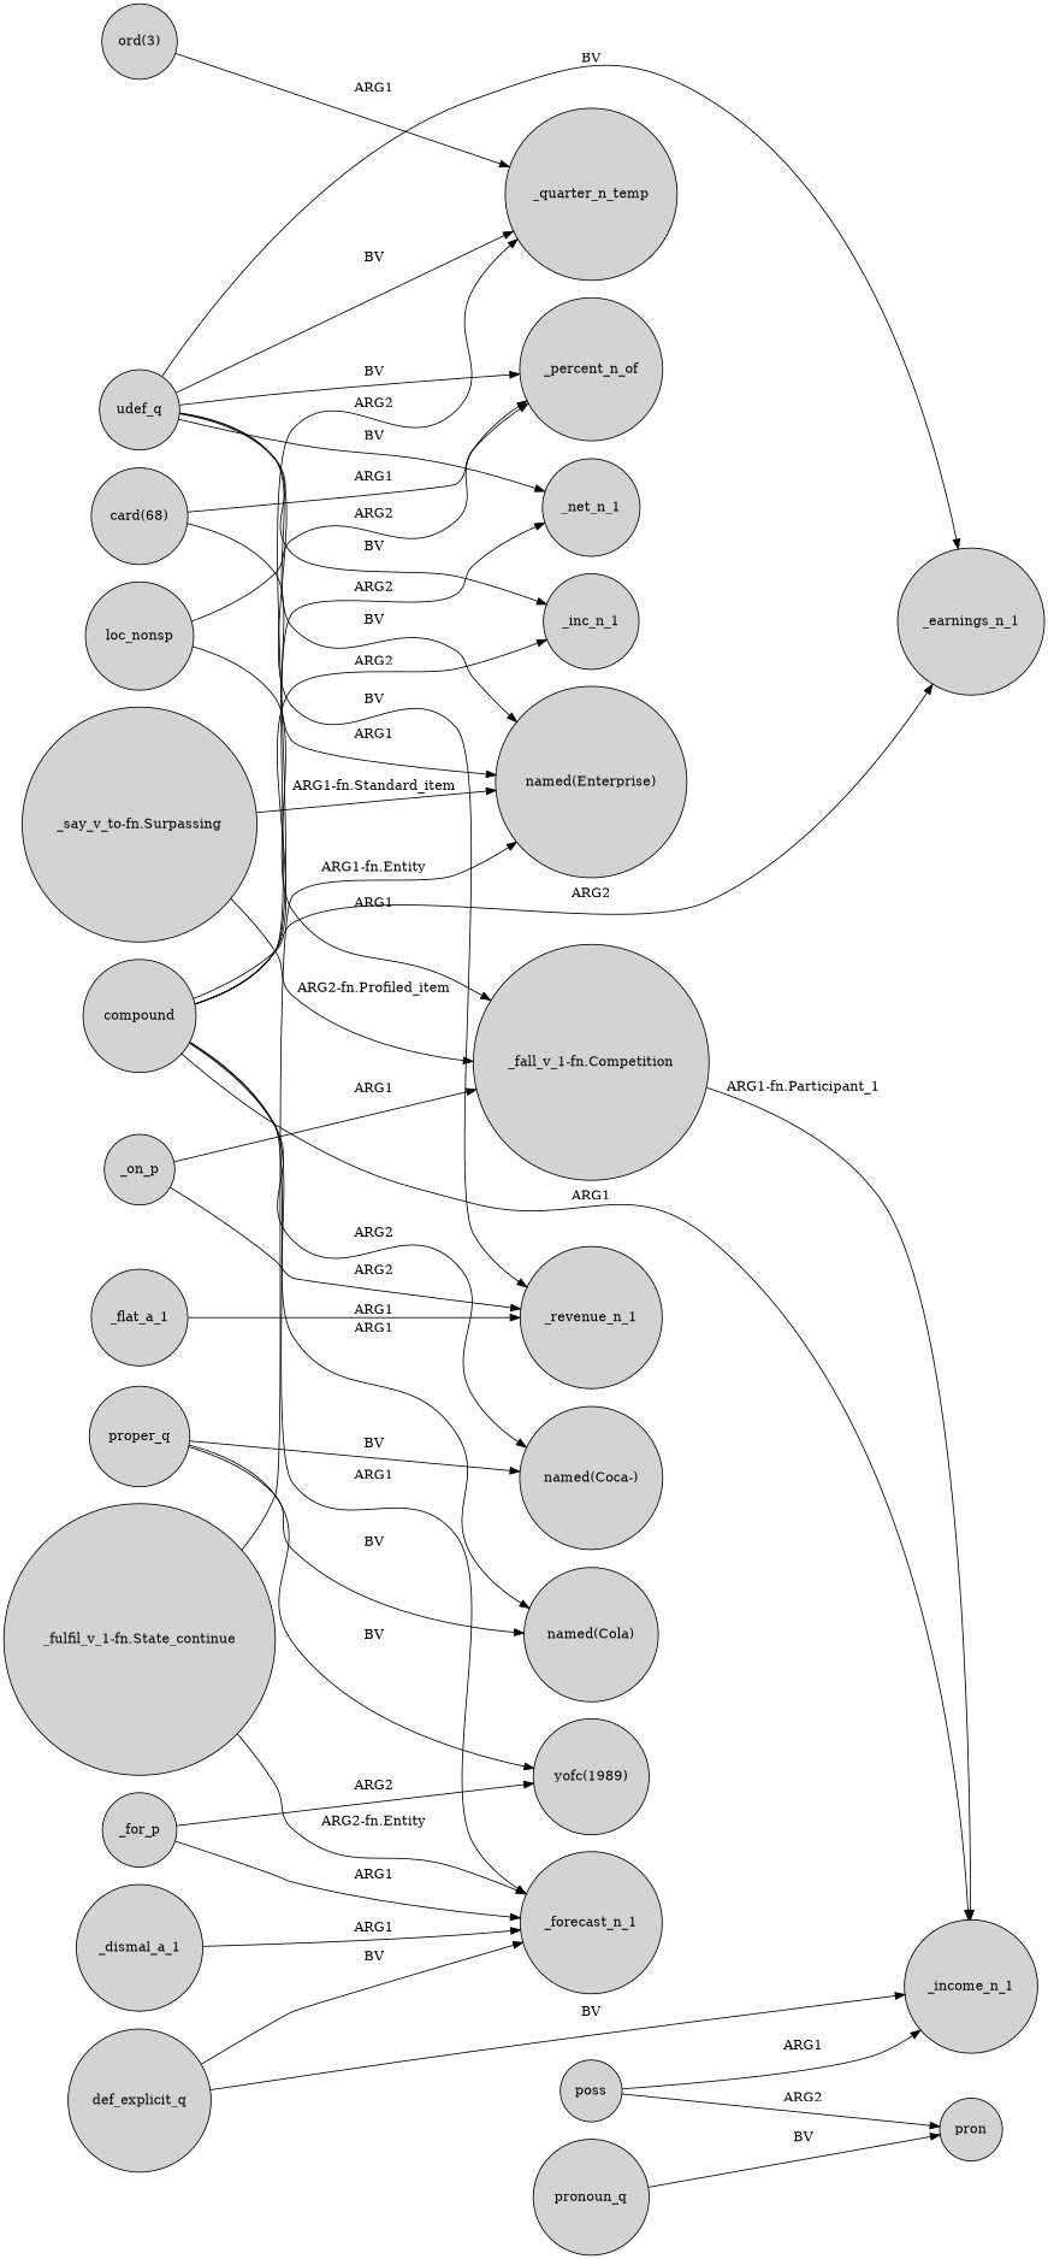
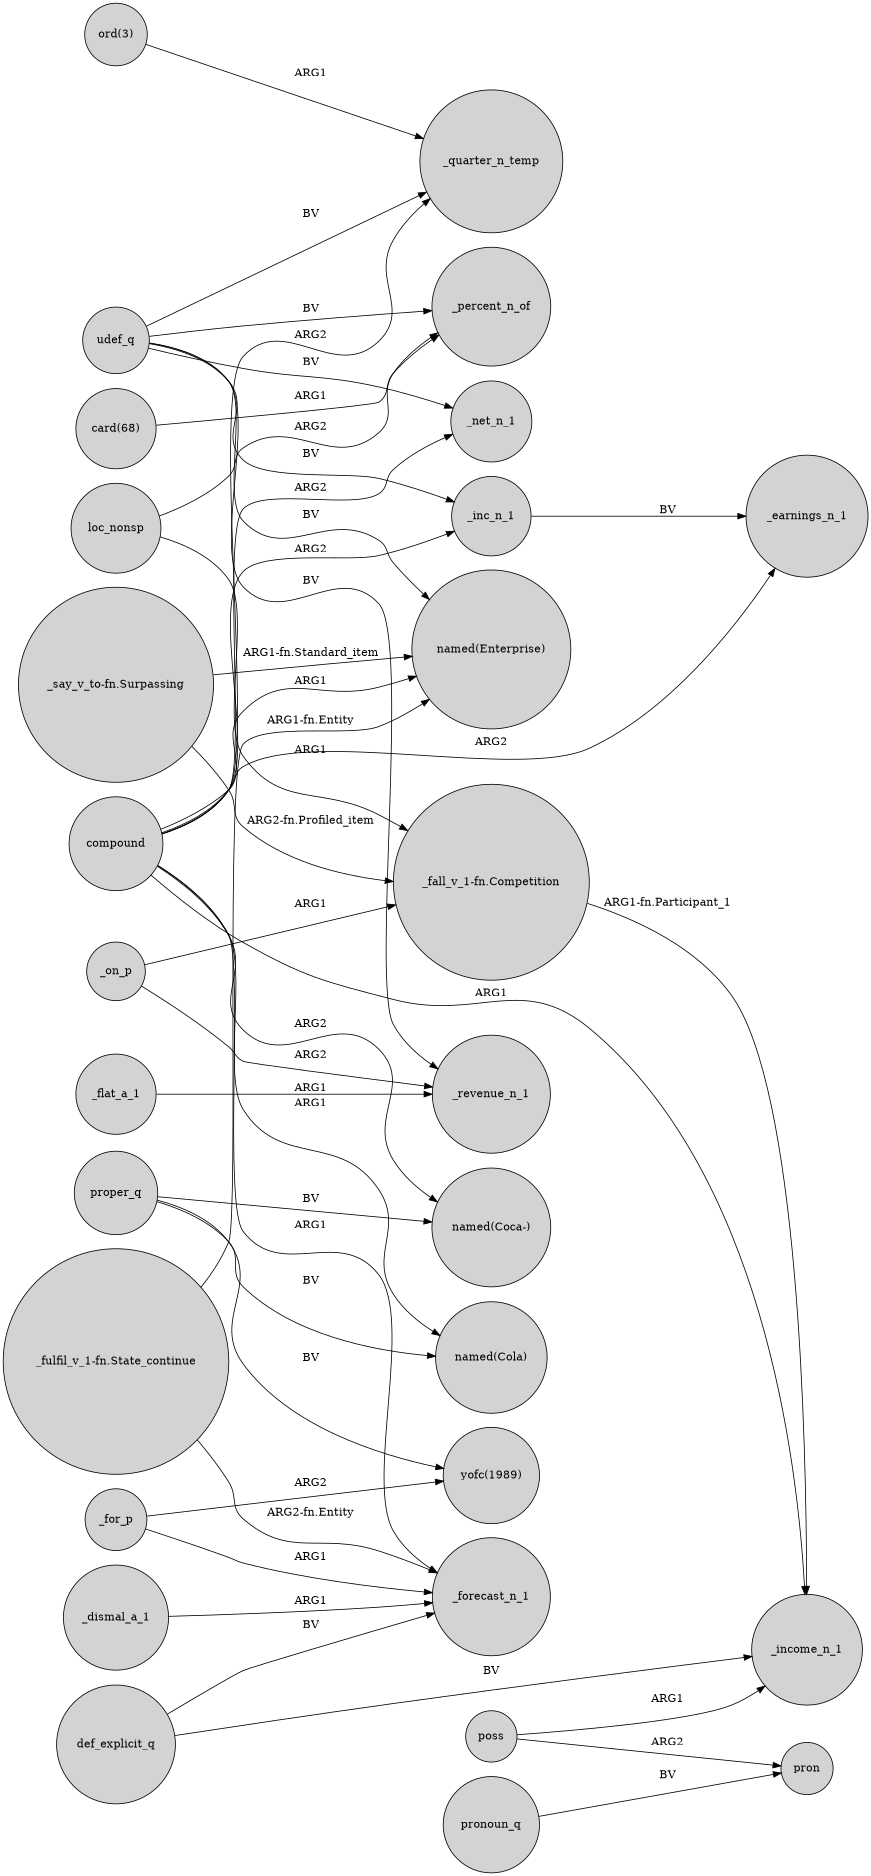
  digraph {
    rankdir=LR
    node [shape=circle style=filled]
    compound
    "named(Enterprise)"
    _net_n_1
    _quarter_n_temp
    _income_n_1
    _forecast_n_1
    _earnings_n_1
    _inc_n_1
    "named(Cola)"
    "named(Coca-)"
    "ord(3)"
    loc_nonsp
    "_fall_v_1-fn.Competition"
    _percent_n_of
    _on_p
    _revenue_n_1
    _dismal_a_1
    udef_q
    pronoun_q
    pron
    poss
    def_explicit_q
    "_fulfil_v_1-fn.State_continue"
    _for_p
    "yofc(1989)"
    _flat_a_1
    proper_q
    "_say_v_to-fn.Surpassing"
    "card(68)"
-   "card(68)" -> "named(Enterprise)" [label=ARG1]
+   compound -> "named(Enterprise)" [label=ARG1]
    compound -> _net_n_1 [label=ARG2]
    compound -> _quarter_n_temp [label=ARG2]
    compound -> _income_n_1 [label=ARG1]
    compound -> _forecast_n_1 [label=ARG1]
    compound -> _earnings_n_1 [label=ARG2]
    compound -> _inc_n_1 [label=ARG2]
    compound -> "named(Cola)" [label=ARG1]
    compound -> "named(Coca-)" [label=ARG2]
    "ord(3)" -> _quarter_n_temp [label=ARG1]
    loc_nonsp -> "_fall_v_1-fn.Competition" [label=ARG1]
    loc_nonsp -> _percent_n_of [label=ARG2]
    "_fall_v_1-fn.Competition" -> _income_n_1 [label="ARG1-fn.Participant_1"]
    _on_p -> "_fall_v_1-fn.Competition" [label=ARG1]
    _on_p -> _revenue_n_1 [label=ARG2]
    _dismal_a_1 -> _forecast_n_1 [label=ARG1]
    udef_q -> "named(Enterprise)" [label=BV]
    udef_q -> _net_n_1 [label=BV]
    udef_q -> _quarter_n_temp [label=BV]
-   udef_q -> _earnings_n_1 [label=BV]
+   _inc_n_1 -> _earnings_n_1 [label=BV]
    udef_q -> _inc_n_1 [label=BV]
    udef_q -> _percent_n_of [label=BV]
    udef_q -> _revenue_n_1 [label=BV]
    pronoun_q -> pron [label=BV]
    poss -> _income_n_1 [label=ARG1]
    poss -> pron [label=ARG2]
    def_explicit_q -> _income_n_1 [label=BV]
    def_explicit_q -> _forecast_n_1 [label=BV]
    "_fulfil_v_1-fn.State_continue" -> "named(Enterprise)" [label="ARG1-fn.Entity"]
    "_fulfil_v_1-fn.State_continue" -> _forecast_n_1 [label="ARG2-fn.Entity"]
    _for_p -> _forecast_n_1 [label=ARG1]
    _for_p -> "yofc(1989)" [label=ARG2]
    _flat_a_1 -> _revenue_n_1 [label=ARG1]
    proper_q -> "named(Cola)" [label=BV]
    proper_q -> "named(Coca-)" [label=BV]
    proper_q -> "yofc(1989)" [label=BV]
    "_say_v_to-fn.Surpassing" -> "named(Enterprise)" [label="ARG1-fn.Standard_item"]
    "_say_v_to-fn.Surpassing" -> "_fall_v_1-fn.Competition" [label="ARG2-fn.Profiled_item"]
    "card(68)" -> _percent_n_of [label=ARG1]
  }
